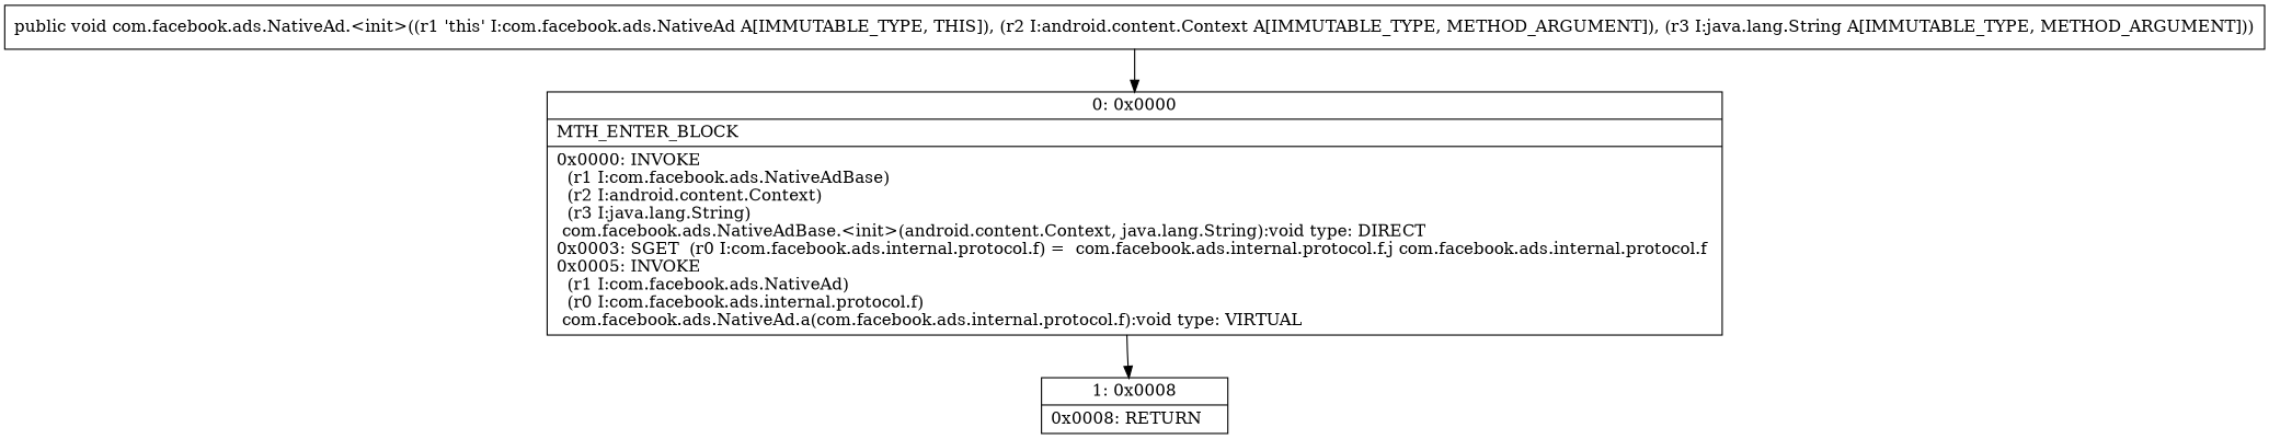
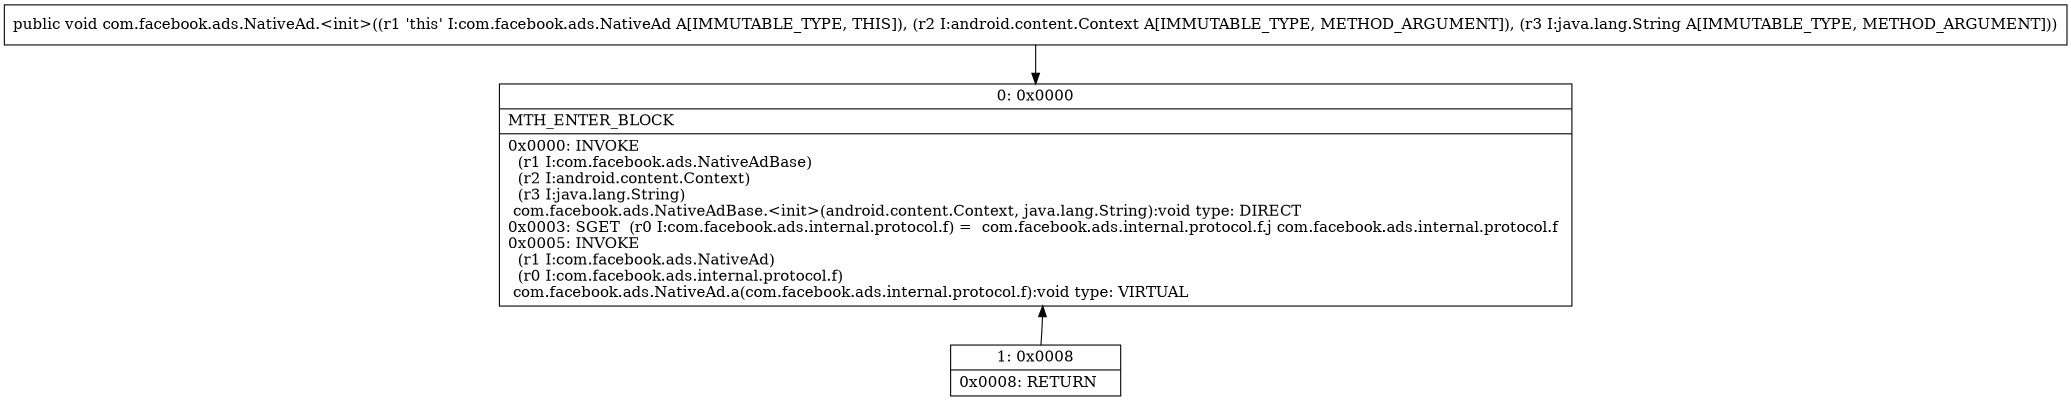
  digraph {
    node [shape=record]
    n1 [label="{0\:\ 0x0000|MTH_ENTER_BLOCK\l|0x0000: INVOKE  \l  (r1 I:com.facebook.ads.NativeAdBase)\l  (r2 I:android.content.Context)\l  (r3 I:java.lang.String)\l com.facebook.ads.NativeAdBase.\<init\>(android.content.Context, java.lang.String):void type: DIRECT \l0x0003: SGET  (r0 I:com.facebook.ads.internal.protocol.f) =  com.facebook.ads.internal.protocol.f.j com.facebook.ads.internal.protocol.f \l0x0005: INVOKE  \l  (r1 I:com.facebook.ads.NativeAd)\l  (r0 I:com.facebook.ads.internal.protocol.f)\l com.facebook.ads.NativeAd.a(com.facebook.ads.internal.protocol.f):void type: VIRTUAL \l}"]
    n2 [label="{1\:\ 0x0008|0x0008: RETURN   \l}"]
    n3 [label="{public void com.facebook.ads.NativeAd.\<init\>((r1 'this' I:com.facebook.ads.NativeAd A[IMMUTABLE_TYPE, THIS]), (r2 I:android.content.Context A[IMMUTABLE_TYPE, METHOD_ARGUMENT]), (r3 I:java.lang.String A[IMMUTABLE_TYPE, METHOD_ARGUMENT])) }"]
-   n1 -> n2
+   n2 -> n1
    n3 -> n1
  }
